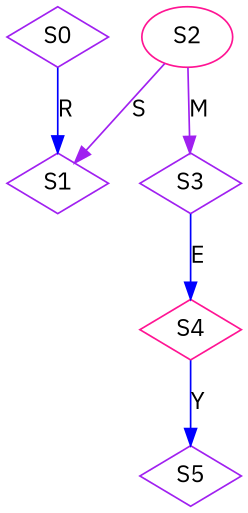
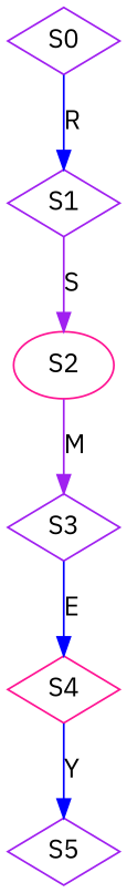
  strict digraph {
    fontname="IBM Plex Sans"
    node [color=purple fontname="IBM Plex Sans" shape=diamond]
    edge [color=blue fontname="IBM Plex Sans"]
    S0
    S1
    S2 [color=deeppink shape=ellipse]
    S3
    S4 [color=deeppink]
    S5
    S0 -> S1 [label=R]
-   S2 -> S1 [color=purple label=S]
+   S1 -> S2 [color=purple label=S]
    S2 -> S3 [color=purple label=M]
    S3 -> S4 [label=E]
    S4 -> S5 [label=Y]
  }
